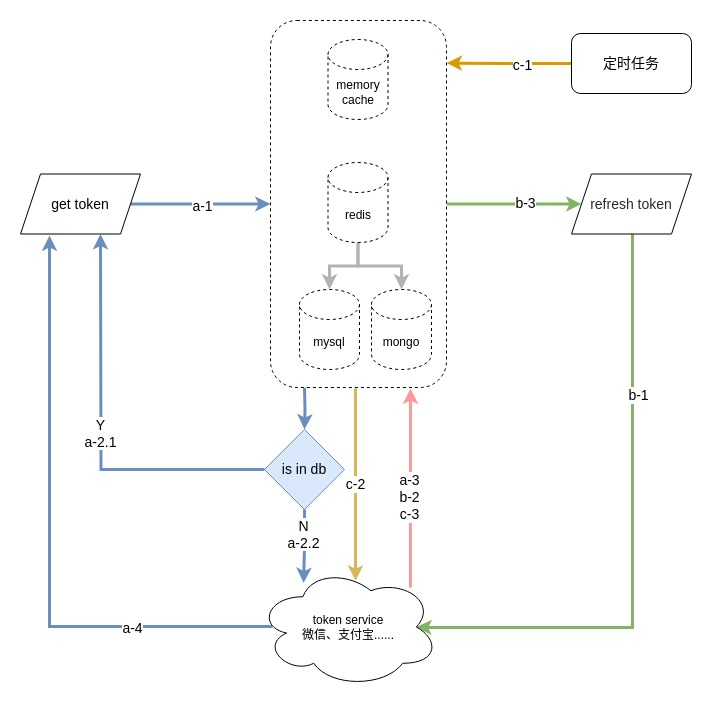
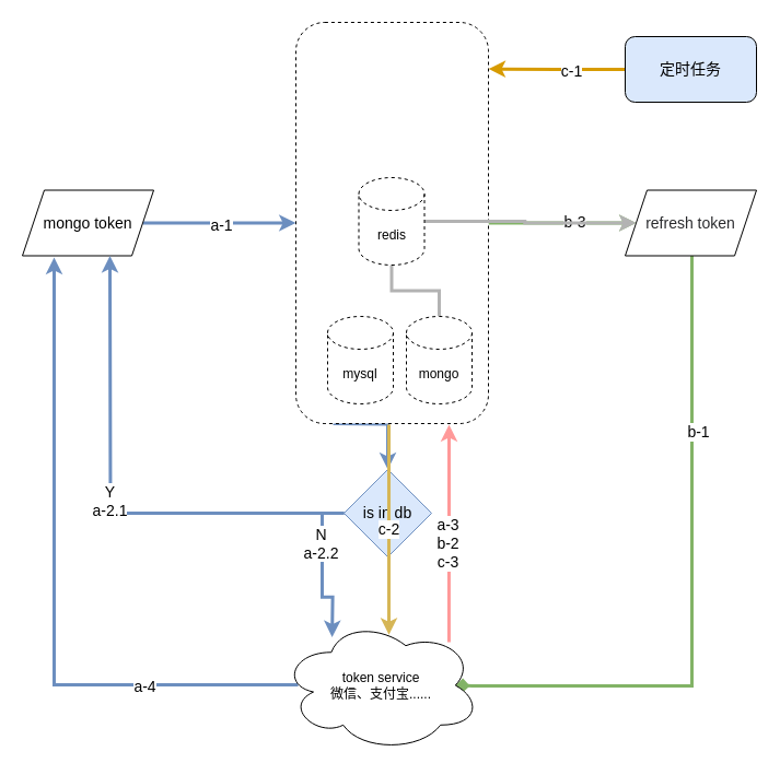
  <mxCell id="0" />
  <mxCell id="1" parent="0" />
  <mxCell id="2" style="edgeStyle=orthogonalEdgeStyle;rounded=0;orthogonalLoop=1;jettySize=auto;html=1;entryX=0;entryY=0.5;entryDx=0;entryDy=0;strokeColor=#82b366;strokeWidth=3;fontSize=14;fillColor=#d5e8d4;" parent="1" source="5" target="11" edge="1"><mxGeometry relative="1" as="geometry" /></mxCell>
  <mxCell id="3" value="b-3" style="edgeLabel;html=1;align=center;verticalAlign=middle;resizable=0;points=[];fontSize=14;" parent="2" vertex="1" connectable="0"><mxGeometry x="0.149" y="1" relative="1" as="geometry"><mxPoint as="offset" /></mxGeometry></mxCell>
  <mxCell id="4" style="edgeStyle=orthogonalEdgeStyle;rounded=0;orthogonalLoop=1;jettySize=auto;html=1;entryX=0.5;entryY=0;entryDx=0;entryDy=0;strokeColor=#6c8ebf;strokeWidth=3;fontSize=14;exitX=0.25;exitY=1;exitDx=0;exitDy=0;fillColor=#dae8fc;" parent="1" target="27" edge="1"><mxGeometry relative="1" as="geometry"><mxPoint x="304" y="387" as="sourcePoint" /></mxGeometry></mxCell>
  <mxCell id="5" value="" style="rounded=1;whiteSpace=wrap;html=1;dashed=1;" parent="1" vertex="1"><mxGeometry x="270" y="20" width="176" height="367" as="geometry" /></mxCell>
  <mxCell id="6" style="edgeStyle=orthogonalEdgeStyle;rounded=0;orthogonalLoop=1;jettySize=auto;html=1;entryX=0;entryY=0.5;entryDx=0;entryDy=0;strokeColor=#6c8ebf;strokeWidth=3;fillColor=#dae8fc;" parent="1" source="8" target="5" edge="1"><mxGeometry relative="1" as="geometry" /></mxCell>
  <mxCell id="7" value="a-1" style="edgeLabel;html=1;align=center;verticalAlign=middle;resizable=0;points=[];fontSize=14;" parent="6" vertex="1" connectable="0"><mxGeometry x="0.021" y="-2" relative="1" as="geometry"><mxPoint as="offset" /></mxGeometry></mxCell>
- <mxCell id="8" value="&lt;font style=&quot;font-size: 14px;&quot;&gt;get token&lt;/font&gt;" style="shape=parallelogram;perimeter=parallelogramPerimeter;whiteSpace=wrap;html=1;fixedSize=1;" parent="1" vertex="1"><mxGeometry x="20" y="173.5" width="120" height="60" as="geometry" /></mxCell>
- <mxCell id="9" style="edgeStyle=orthogonalEdgeStyle;rounded=0;orthogonalLoop=1;jettySize=auto;html=1;entryX=0.875;entryY=0.5;entryDx=0;entryDy=0;entryPerimeter=0;strokeColor=#82b366;strokeWidth=3;fontSize=14;fillColor=#d5e8d4;" parent="1" source="11" target="21" edge="1"><mxGeometry relative="1" as="geometry"><Array as="points"><mxPoint x="632" y="627" /><mxPoint x="431" y="627" /></Array></mxGeometry></mxCell>
+ <mxCell id="8" value="&lt;font style=&quot;font-size: 14px;&quot;&gt;mongo token&lt;/font&gt;" style="shape=parallelogram;perimeter=parallelogramPerimeter;whiteSpace=wrap;html=1;fixedSize=1;" parent="1" vertex="1"><mxGeometry x="20" y="173.5" width="120" height="60" as="geometry" /></mxCell>
+ <mxCell id="9" style="edgeStyle=orthogonalEdgeStyle;rounded=0;orthogonalLoop=1;jettySize=auto;html=1;entryX=0.875;entryY=0.5;entryDx=0;entryDy=0;entryPerimeter=0;strokeColor=#82b366;strokeWidth=3;fontSize=14;fillColor=#d5e8d4;endArrow=diamond;" parent="1" source="11" target="21" edge="1"><mxGeometry relative="1" as="geometry"><Array as="points"><mxPoint x="632" y="627" /><mxPoint x="431" y="627" /></Array></mxGeometry></mxCell>
  <mxCell id="10" value="b-1" style="edgeLabel;html=1;align=center;verticalAlign=middle;resizable=0;points=[];fontSize=14;" parent="9" vertex="1" connectable="0"><mxGeometry x="-0.473" y="5" relative="1" as="geometry"><mxPoint as="offset" /></mxGeometry></mxCell>
  <mxCell id="11" value="&lt;span style=&quot;caret-color: rgb(42, 43, 46); color: rgb(42, 43, 46); font-family: &amp;quot;PingFang SC&amp;quot;, &amp;quot;Microsoft YaHei&amp;quot;, 微软雅黑, 宋体, &amp;quot;Malgun Gothic&amp;quot;, sans-serif; text-align: left; text-size-adjust: auto; background-color: rgb(255, 255, 255);&quot;&gt;&lt;font style=&quot;font-size: 14px;&quot;&gt;refresh token&lt;/font&gt;&lt;/span&gt;" style="shape=parallelogram;perimeter=parallelogramPerimeter;whiteSpace=wrap;html=1;fixedSize=1;" parent="1" vertex="1"><mxGeometry x="571" y="173.5" width="120" height="60" as="geometry" /></mxCell>
- <mxCell id="12" value="memory&lt;br&gt;cache" style="shape=cylinder3;whiteSpace=wrap;html=1;boundedLbl=1;backgroundOutline=1;size=15;dashed=1;" parent="1" vertex="1"><mxGeometry x="327.5" y="39" width="60" height="80" as="geometry" /></mxCell>
- <mxCell id="13" style="edgeStyle=orthogonalEdgeStyle;rounded=0;orthogonalLoop=1;jettySize=auto;html=1;entryX=0.5;entryY=0;entryDx=0;entryDy=0;entryPerimeter=0;fillColor=#fff2cc;strokeColor=#B3B3B3;strokeWidth=3;" parent="1" source="15" target="16" edge="1"><mxGeometry relative="1" as="geometry" /></mxCell>
- <mxCell id="14" style="edgeStyle=orthogonalEdgeStyle;rounded=0;orthogonalLoop=1;jettySize=auto;html=1;entryX=0.5;entryY=0;entryDx=0;entryDy=0;entryPerimeter=0;fillColor=#fff2cc;strokeColor=#B3B3B3;strokeWidth=3;" parent="1" source="15" target="17" edge="1"><mxGeometry relative="1" as="geometry" /></mxCell>
+ <mxCell id="13" style="edgeStyle=orthogonalEdgeStyle;rounded=0;orthogonalLoop=1;jettySize=auto;html=1;fillColor=#fff2cc;strokeColor=#B3B3B3;strokeWidth=3;" parent="1" source="15" target="11" edge="1"><mxGeometry relative="1" as="geometry" /></mxCell>
+ <mxCell id="14" style="edgeStyle=orthogonalEdgeStyle;rounded=0;orthogonalLoop=1;jettySize=auto;html=1;entryX=0.5;entryY=0;entryDx=0;entryDy=0;entryPerimeter=0;fillColor=#fff2cc;strokeColor=#B3B3B3;strokeWidth=3;endArrow=none;" parent="1" source="15" target="17" edge="1"><mxGeometry relative="1" as="geometry" /></mxCell>
  <mxCell id="15" value="redis" style="shape=cylinder3;whiteSpace=wrap;html=1;boundedLbl=1;backgroundOutline=1;size=15;dashed=1;" parent="1" vertex="1"><mxGeometry x="327.5" y="162" width="60" height="80" as="geometry" /></mxCell>
  <mxCell id="16" value="mysql" style="shape=cylinder3;whiteSpace=wrap;html=1;boundedLbl=1;backgroundOutline=1;size=15;dashed=1;" parent="1" vertex="1"><mxGeometry x="299" y="289" width="60" height="80" as="geometry" /></mxCell>
  <mxCell id="17" value="mongo" style="shape=cylinder3;whiteSpace=wrap;html=1;boundedLbl=1;backgroundOutline=1;size=15;dashed=1;" parent="1" vertex="1"><mxGeometry x="371" y="289" width="60" height="80" as="geometry" /></mxCell>
  <mxCell id="18" style="edgeStyle=orthogonalEdgeStyle;rounded=0;orthogonalLoop=1;jettySize=auto;html=1;strokeColor=#6c8ebf;strokeWidth=3;fillColor=#dae8fc;exitX=0.083;exitY=0.496;exitDx=0;exitDy=0;exitPerimeter=0;" parent="1" source="21" edge="1"><mxGeometry relative="1" as="geometry"><mxPoint x="49" y="235" as="targetPoint" /><Array as="points"><mxPoint x="49" y="626" /></Array></mxGeometry></mxCell>
  <mxCell id="19" value="3" style="edgeLabel;html=1;align=center;verticalAlign=middle;resizable=0;points=[];fontSize=14;" parent="18" vertex="1" connectable="0"><mxGeometry x="-0.52" y="-2" relative="1" as="geometry"><mxPoint as="offset" /></mxGeometry></mxCell>
  <mxCell id="20" value="a-4" style="edgeLabel;html=1;align=center;verticalAlign=middle;resizable=0;points=[];fontSize=14;" parent="18" vertex="1" connectable="0"><mxGeometry x="-0.541" y="1" relative="1" as="geometry"><mxPoint as="offset" /></mxGeometry></mxCell>
  <mxCell id="21" value="token service&lt;br&gt;微信、支付宝......" style="ellipse;shape=cloud;whiteSpace=wrap;html=1;" parent="1" vertex="1"><mxGeometry x="257" y="566" width="181.5" height="121" as="geometry" /></mxCell>
  <mxCell id="22" value="" style="endArrow=classic;html=1;rounded=0;strokeColor=#FF9999;strokeWidth=3;exitX=0.782;exitY=0.174;exitDx=0;exitDy=0;exitPerimeter=0;" parent="1" edge="1"><mxGeometry width="50" height="50" relative="1" as="geometry"><mxPoint x="409.933" y="587.054" as="sourcePoint" /><mxPoint x="410" y="388" as="targetPoint" /></mxGeometry></mxCell>
  <mxCell id="23" value="a-3&lt;br&gt;b-2&lt;br&gt;c-3" style="edgeLabel;html=1;align=center;verticalAlign=middle;resizable=0;points=[];fontSize=14;" parent="22" vertex="1" connectable="0"><mxGeometry x="-0.081" y="1" relative="1" as="geometry"><mxPoint as="offset" /></mxGeometry></mxCell>
  <mxCell id="24" value="Y&lt;br&gt;a-2.1" style="edgeStyle=orthogonalEdgeStyle;rounded=0;orthogonalLoop=1;jettySize=auto;html=1;entryX=0.75;entryY=1;entryDx=0;entryDy=0;strokeColor=#6c8ebf;strokeWidth=3;fontSize=14;fillColor=#dae8fc;" parent="1" source="27" edge="1"><mxGeometry relative="1" as="geometry"><mxPoint x="100" y="233.5" as="targetPoint" /></mxGeometry></mxCell>
  <mxCell id="25" style="edgeStyle=orthogonalEdgeStyle;rounded=0;orthogonalLoop=1;jettySize=auto;html=1;entryX=0.309;entryY=0.136;entryDx=0;entryDy=0;entryPerimeter=0;strokeColor=#6c8ebf;strokeWidth=3;fontSize=14;fillColor=#dae8fc;" parent="1" source="27" edge="1"><mxGeometry relative="1" as="geometry"><mxPoint x="303.083" y="582.456" as="targetPoint" /></mxGeometry></mxCell>
  <mxCell id="26" value="N&lt;br&gt;a-2.2" style="edgeLabel;html=1;align=center;verticalAlign=middle;resizable=0;points=[];fontSize=14;" parent="25" vertex="1" connectable="0"><mxGeometry x="-0.341" y="-2" relative="1" as="geometry"><mxPoint as="offset" /></mxGeometry></mxCell>
- <mxCell id="27" value="is in db" style="rhombus;whiteSpace=wrap;html=1;fontSize=14;fillColor=#dae8fc;strokeColor=#6c8ebf;" parent="1" vertex="1"><mxGeometry x="264" y="429" width="80" height="80" as="geometry" /></mxCell>
+ <mxCell id="27" value="is in db" style="rhombus;whiteSpace=wrap;html=1;fontSize=14;fillColor=#dae8fc;strokeColor=#6c8ebf;" parent="1" vertex="1"><mxGeometry x="314" y="429" width="80" height="80" as="geometry" /></mxCell>
  <mxCell id="28" style="edgeStyle=orthogonalEdgeStyle;rounded=0;orthogonalLoop=1;jettySize=auto;html=1;entryX=1.001;entryY=0.116;entryDx=0;entryDy=0;entryPerimeter=0;strokeColor=#d79b00;strokeWidth=3;fontSize=14;fillColor=#ffe6cc;" parent="1" source="30" target="5" edge="1"><mxGeometry relative="1" as="geometry" /></mxCell>
  <mxCell id="29" value="c-1" style="edgeLabel;html=1;align=center;verticalAlign=middle;resizable=0;points=[];fontSize=14;" parent="28" vertex="1" connectable="0"><mxGeometry x="-0.195" y="1" relative="1" as="geometry"><mxPoint as="offset" /></mxGeometry></mxCell>
- <mxCell id="30" value="定时任务" style="rounded=1;whiteSpace=wrap;html=1;fontSize=14;" parent="1" vertex="1"><mxGeometry x="571" y="33" width="120" height="60" as="geometry" /></mxCell>
+ <mxCell id="30" value="定时任务" style="rounded=1;whiteSpace=wrap;html=1;fontSize=14;fillColor=#dae8fc;" parent="1" vertex="1"><mxGeometry x="571" y="33" width="120" height="60" as="geometry" /></mxCell>
  <mxCell id="31" value="c-2" style="endArrow=none;startArrow=classic;html=1;rounded=0;shadow=0;sketch=0;strokeColor=#d6b656;strokeWidth=3;fontSize=14;exitX=0.54;exitY=0.118;exitDx=0;exitDy=0;exitPerimeter=0;fillColor=#fff2cc;endFill=0;" parent="1" source="21" edge="1"><mxGeometry width="50" height="50" relative="1" as="geometry"><mxPoint x="368" y="359" as="sourcePoint" /><mxPoint x="355" y="388" as="targetPoint" /></mxGeometry></mxCell>
